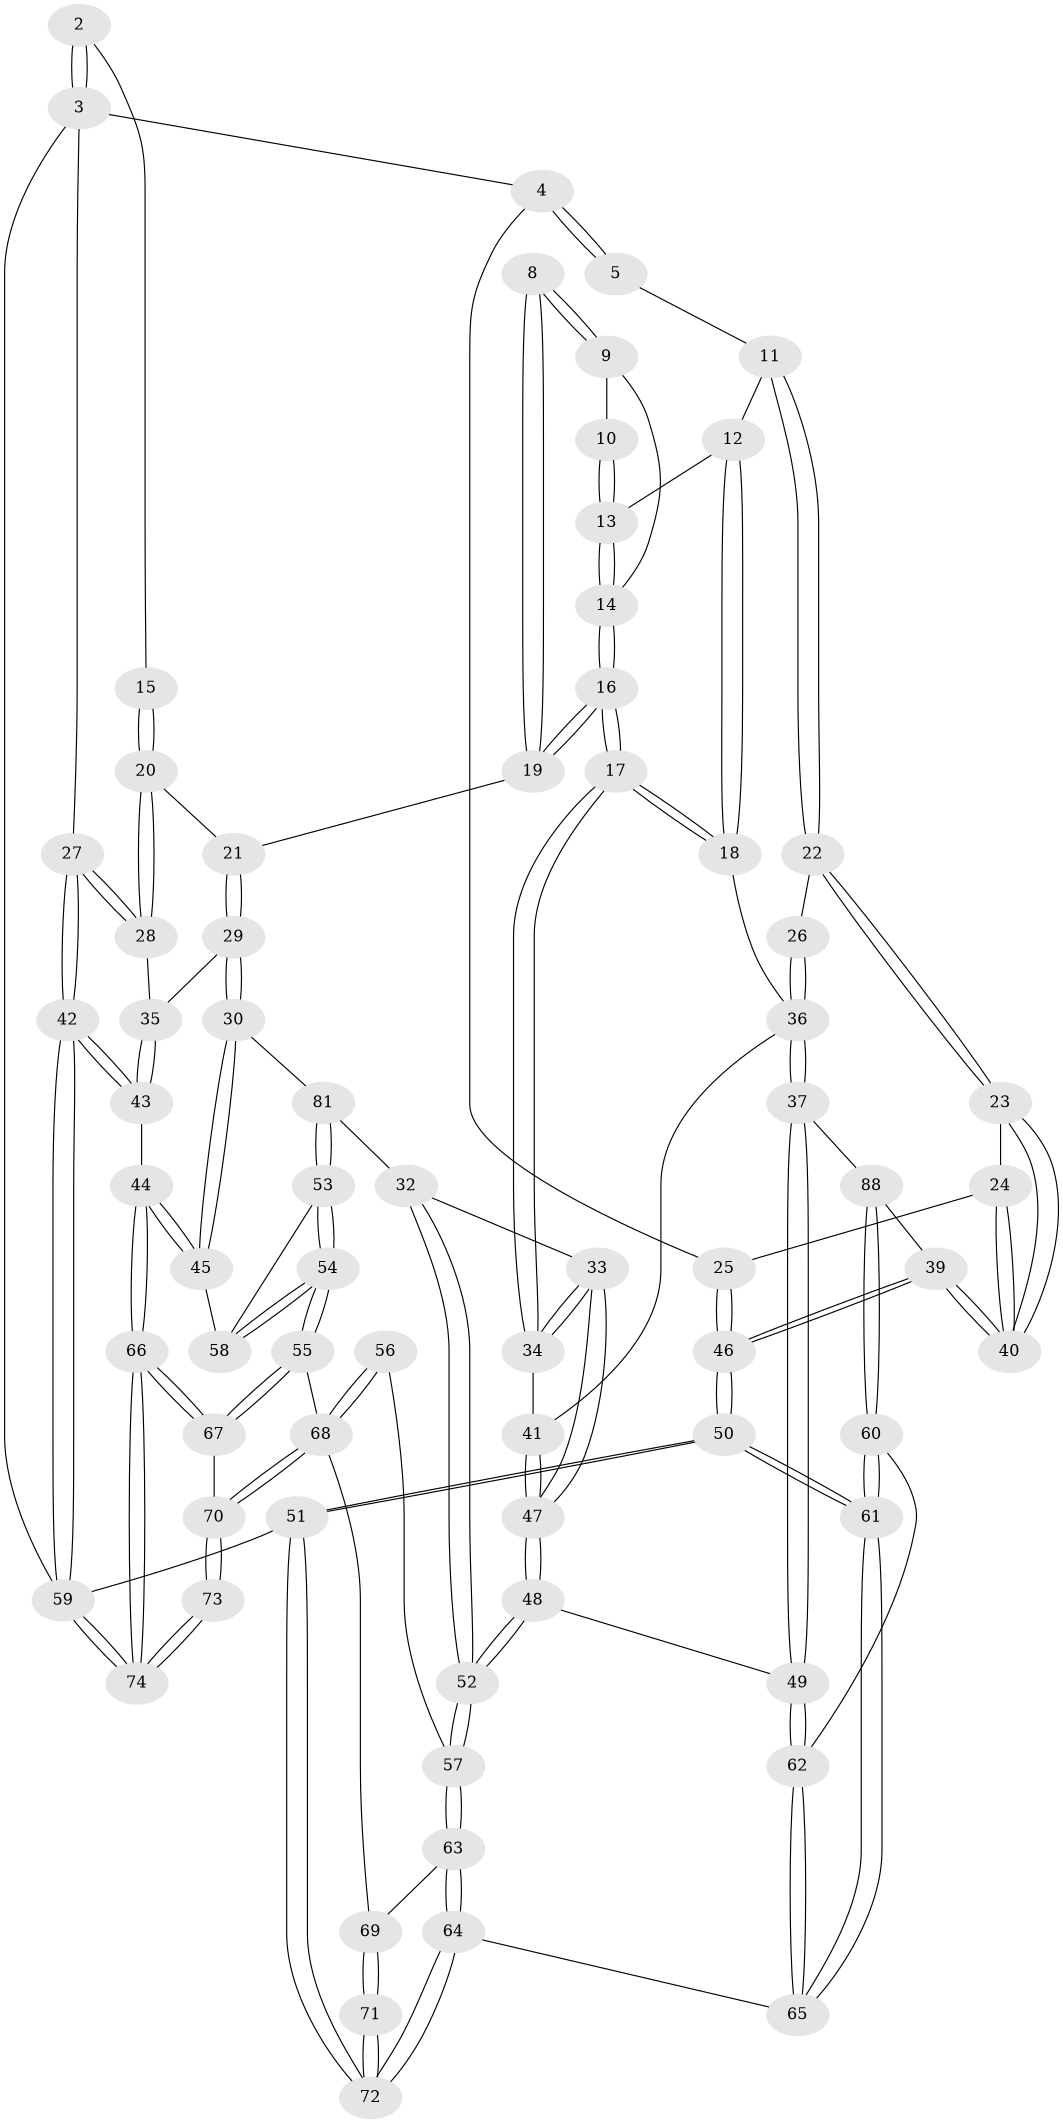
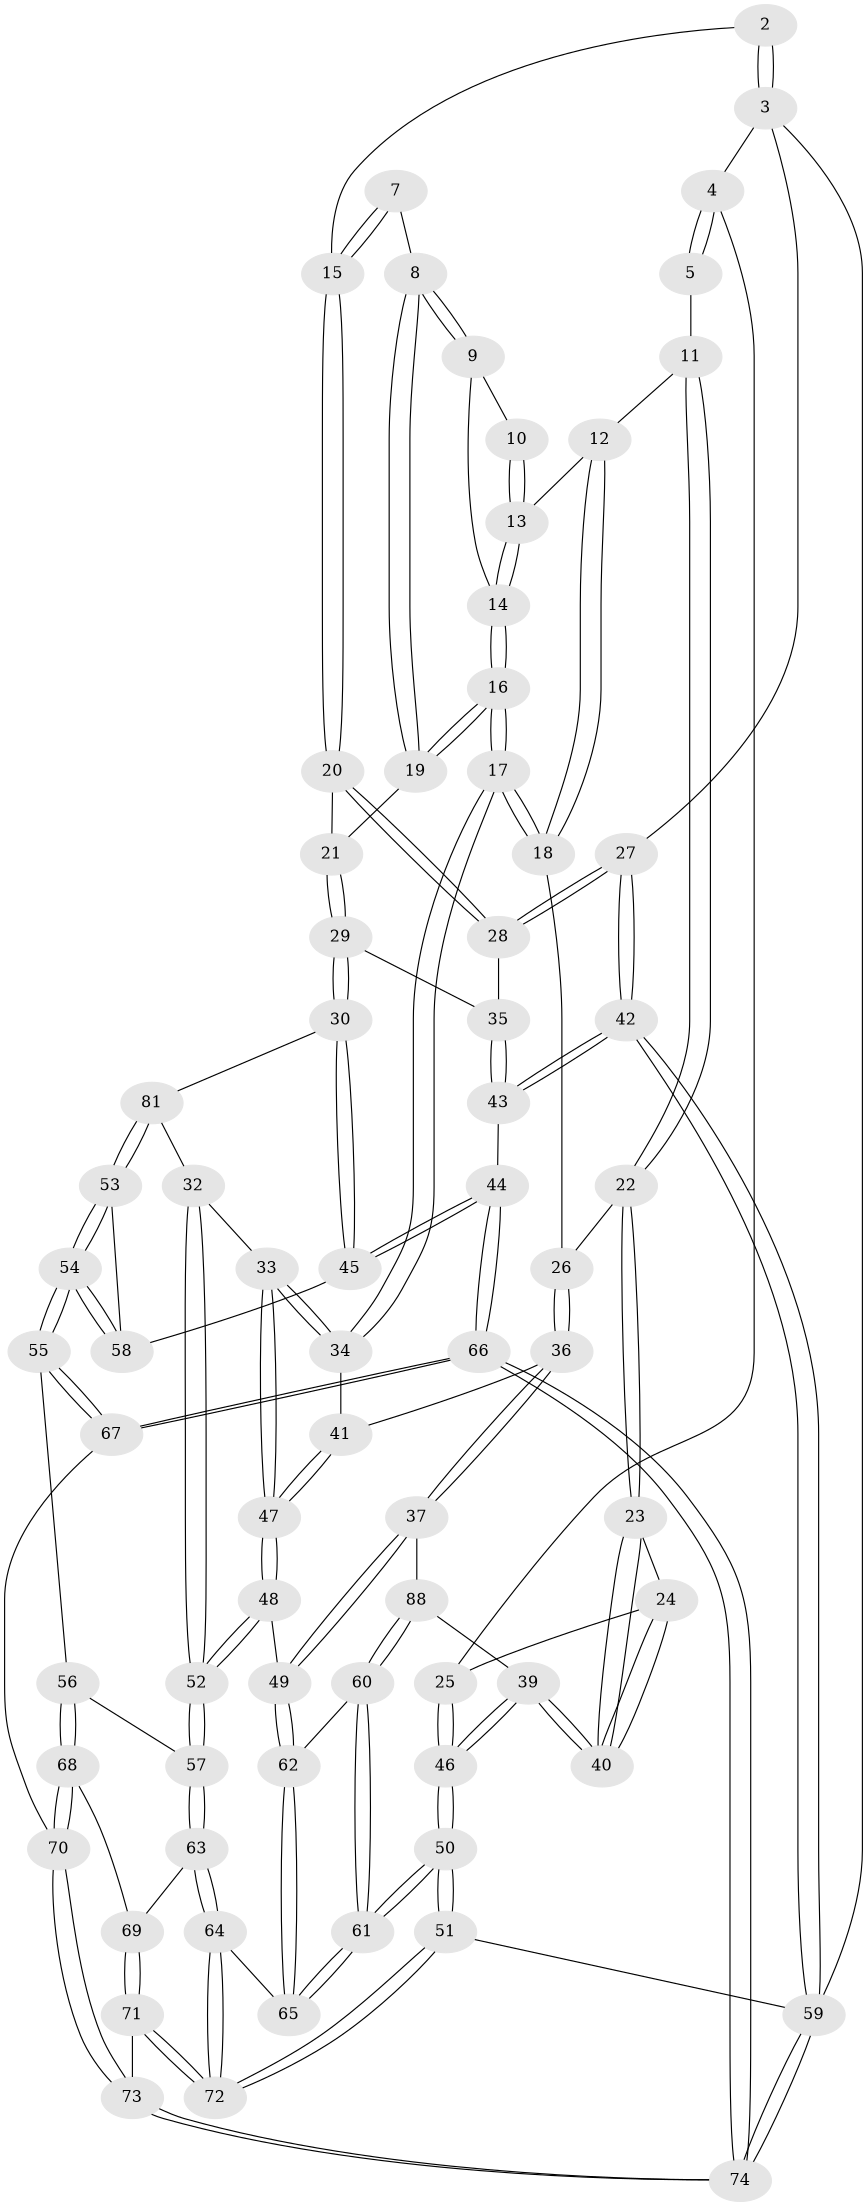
  graph {
    node [color=gray90 style=filled]
    2
    3
    15
+   7
    8
    4
    27
    59
    20
    5
    25
    28
    42
    74
    11
    46
    51
    72
    12
    22
    10
    13
    9
    19
    14
    21
    16
    18
    26
    23
    17
    34
    41
    36
    29
    35
    30
    24
    40
    50
    37
    43
    n43 [label=81]
    45
    32
    53
    58
    33
    52
    54
    47
    57
    48
    44
    n55 [label=88]
    49
    39
    60
    62
    61
    66
    67
    65
    63
    55
    56
    68
    70
    69
    64
    71
    73
    2 -- 3
    2 -- 3
    2 -- 15
    3 -- 4
    3 -- 27
    3 -- 59
    15 -- 20
    15 -- 20
+   7 -- 15
+   7 -- 15
+   7 -- 8
    8 -- 9
    8 -- 9
    8 -- 19
    8 -- 19
    4 -- 5
    4 -- 5
    4 -- 25
    27 -- 28
    27 -- 28
    27 -- 42
    27 -- 42
    59 -- 74
    59 -- 74
    20 -- 28
    20 -- 28
    20 -- 21
    5 -- 11
    25 -- 46
    25 -- 46
    28 -- 35
    42 -- 59
    42 -- 59
    42 -- 43
    42 -- 43
    11 -- 12
    11 -- 22
    11 -- 22
    46 -- 50
    46 -- 50
    51 -- 59
    51 -- 72
    51 -- 72
    12 -- 13
    12 -- 18
    12 -- 18
    22 -- 26
    22 -- 23
    22 -- 23
    10 -- 13
    10 -- 13
    13 -- 14
    13 -- 14
    9 -- 10
    9 -- 14
    19 -- 21
    14 -- 16
    14 -- 16
    21 -- 29
    21 -- 29
    16 -- 19
    16 -- 19
    16 -- 17
    16 -- 17
-   18 -- 36
+   18 -- 26
    26 -- 36
    26 -- 36
    23 -- 24
    23 -- 40
    23 -- 40
    17 -- 18
    17 -- 18
    17 -- 34
    17 -- 34
    34 -- 41
    41 -- 47
    41 -- 47
    36 -- 41
    36 -- 37
    36 -- 37
    29 -- 35
    29 -- 30
    29 -- 30
    35 -- 43
    35 -- 43
    30 -- n43
    30 -- 45
    30 -- 45
    24 -- 25
    24 -- 40
    24 -- 40
    50 -- 51
    50 -- 51
    50 -- 61
    50 -- 61
    37 -- n55
    37 -- 49
    37 -- 49
    43 -- 44
    n43 -- 32
    n43 -- 53
    n43 -- 53
    45 -- 58
    32 -- 33
    32 -- 52
    32 -- 52
    53 -- 58
    53 -- 54
    53 -- 54
    33 -- 34
    33 -- 34
    33 -- 47
    33 -- 47
    52 -- 57
    52 -- 57
    54 -- 58
    54 -- 58
    54 -- 55
    54 -- 55
    47 -- 48
    47 -- 48
    57 -- 63
    57 -- 63
    48 -- 52
    48 -- 52
    48 -- 49
    44 -- 45
    44 -- 45
    44 -- 66
    44 -- 66
    n55 -- 39
    n55 -- 60
    n55 -- 60
    49 -- 62
    49 -- 62
    39 -- 46
    39 -- 46
    39 -- 40
    39 -- 40
    60 -- 62
    60 -- 61
    60 -- 61
    62 -- 65
    62 -- 65
    61 -- 65
    61 -- 65
    66 -- 74
    66 -- 74
    66 -- 67
    66 -- 67
    67 -- 70
    63 -- 69
    63 -- 64
    63 -- 64
    55 -- 67
    55 -- 67
-   55 -- 68
+   55 -- 56
    56 -- 57
    56 -- 68
    56 -- 68
    68 -- 70
    68 -- 70
    68 -- 69
    70 -- 73
    70 -- 73
    69 -- 71
    69 -- 71
    64 -- 72
    64 -- 72
    64 -- 65
    71 -- 72
    71 -- 72
+   71 -- 73
    73 -- 74
    73 -- 74
  }
